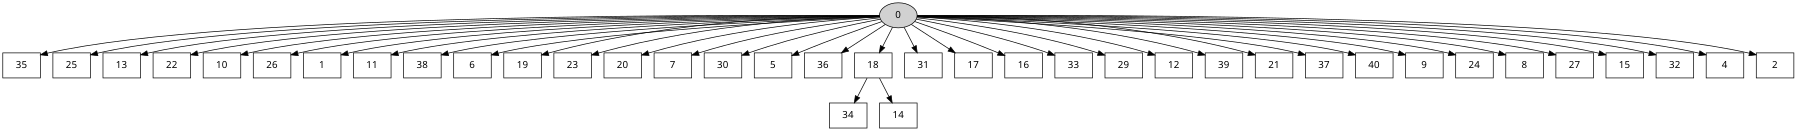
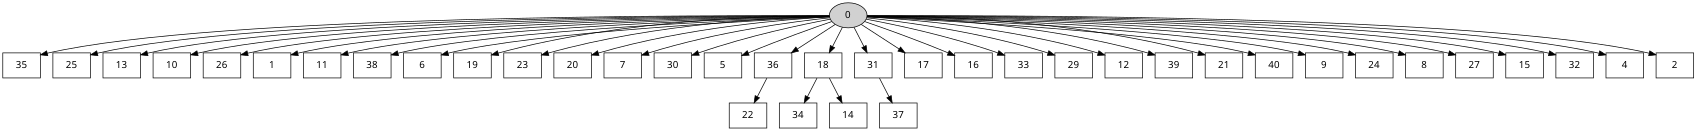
  digraph {
    fontname="Noto Sans"
    node [fillcolor=white fontname="Noto Sans" style=filled shape=box]
    edge [fontname="Noto Sans"]
    0 [fillcolor=grey82 shape=""]
    n2 [label="35\n"]
    n3 [label="25\n"]
    n4 [label="13\n"]
    n5 [label="22\n"]
    n6 [label="10\n"]
    n7 [label="26\n"]
    n8 [label="1\n"]
    n9 [label="11\n"]
    n10 [label="38\n"]
    n11 [label="6\n"]
    n12 [label="19\n"]
    n13 [label="23\n"]
    n14 [label="20\n"]
    n15 [label="7\n"]
    n16 [label="30\n"]
    n17 [label="5\n"]
    n18 [label="36\n"]
    n19 [label="18\n"]
    n20 [label="31\n"]
    n21 [label="17\n"]
    n22 [label="16\n"]
    n23 [label="33\n"]
    n24 [label="29\n"]
    n25 [label="12\n"]
    n26 [label="39\n"]
    n27 [label="21\n"]
    n28 [label="37\n"]
    n29 [label="40\n"]
    n30 [label="9\n"]
    n31 [label="24\n"]
    n32 [label="8\n"]
    n33 [label="27\n"]
    n34 [label="15\n"]
    n35 [label="32\n"]
    n36 [label="4\n"]
    n37 [label="2\n"]
    n38 [label="34\n"]
    n39 [label="14\n"]
    0 -> n2
    0 -> n3
    0 -> n4
-   0 -> n5
+   n18 -> n5
    0 -> n6
    0 -> n7
    0 -> n8
    0 -> n9
    0 -> n10
    0 -> n11
    0 -> n12
    0 -> n13
    0 -> n14
    0 -> n15
    0 -> n16
    0 -> n17
    0 -> n18
    0 -> n19
    0 -> n20
    0 -> n21
    0 -> n22
    0 -> n23
    0 -> n24
    0 -> n25
    0 -> n26
    0 -> n27
-   0 -> n28
+   n20 -> n28
    0 -> n29
    0 -> n30
    0 -> n31
    0 -> n32
    0 -> n33
    0 -> n34
    0 -> n35
    0 -> n36
    0 -> n37
    n19 -> n38
    n19 -> n39
  }
